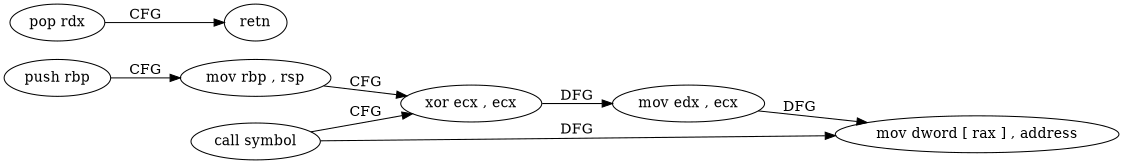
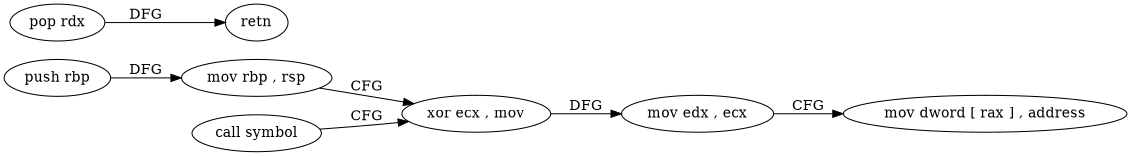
  digraph {
    rankdir=LR
    n1 [label="push rbp"]
    n2 [label="mov rbp , rsp"]
-   n3 [label="xor ecx , ecx"]
+   n3 [label="xor ecx , mov"]
    n4 [label="call symbol"]
    n5 [label="mov dword [ rax ] , address"]
    n6 [label="mov edx , ecx"]
    n7 [label="pop rdx"]
    n8 [label=retn]
-   n1 -> n2 [label=CFG]
+   n1 -> n2 [label=DFG]
    n2 -> n3 [label=CFG]
    n3 -> n6 [label=DFG]
    n4 -> n3 [label=CFG]
-   n4 -> n5 [label=DFG]
-   n6 -> n5 [label=DFG]
-   n7 -> n8 [label=CFG]
+   n6 -> n5 [label=CFG]
+   n7 -> n8 [label=DFG]
  }
